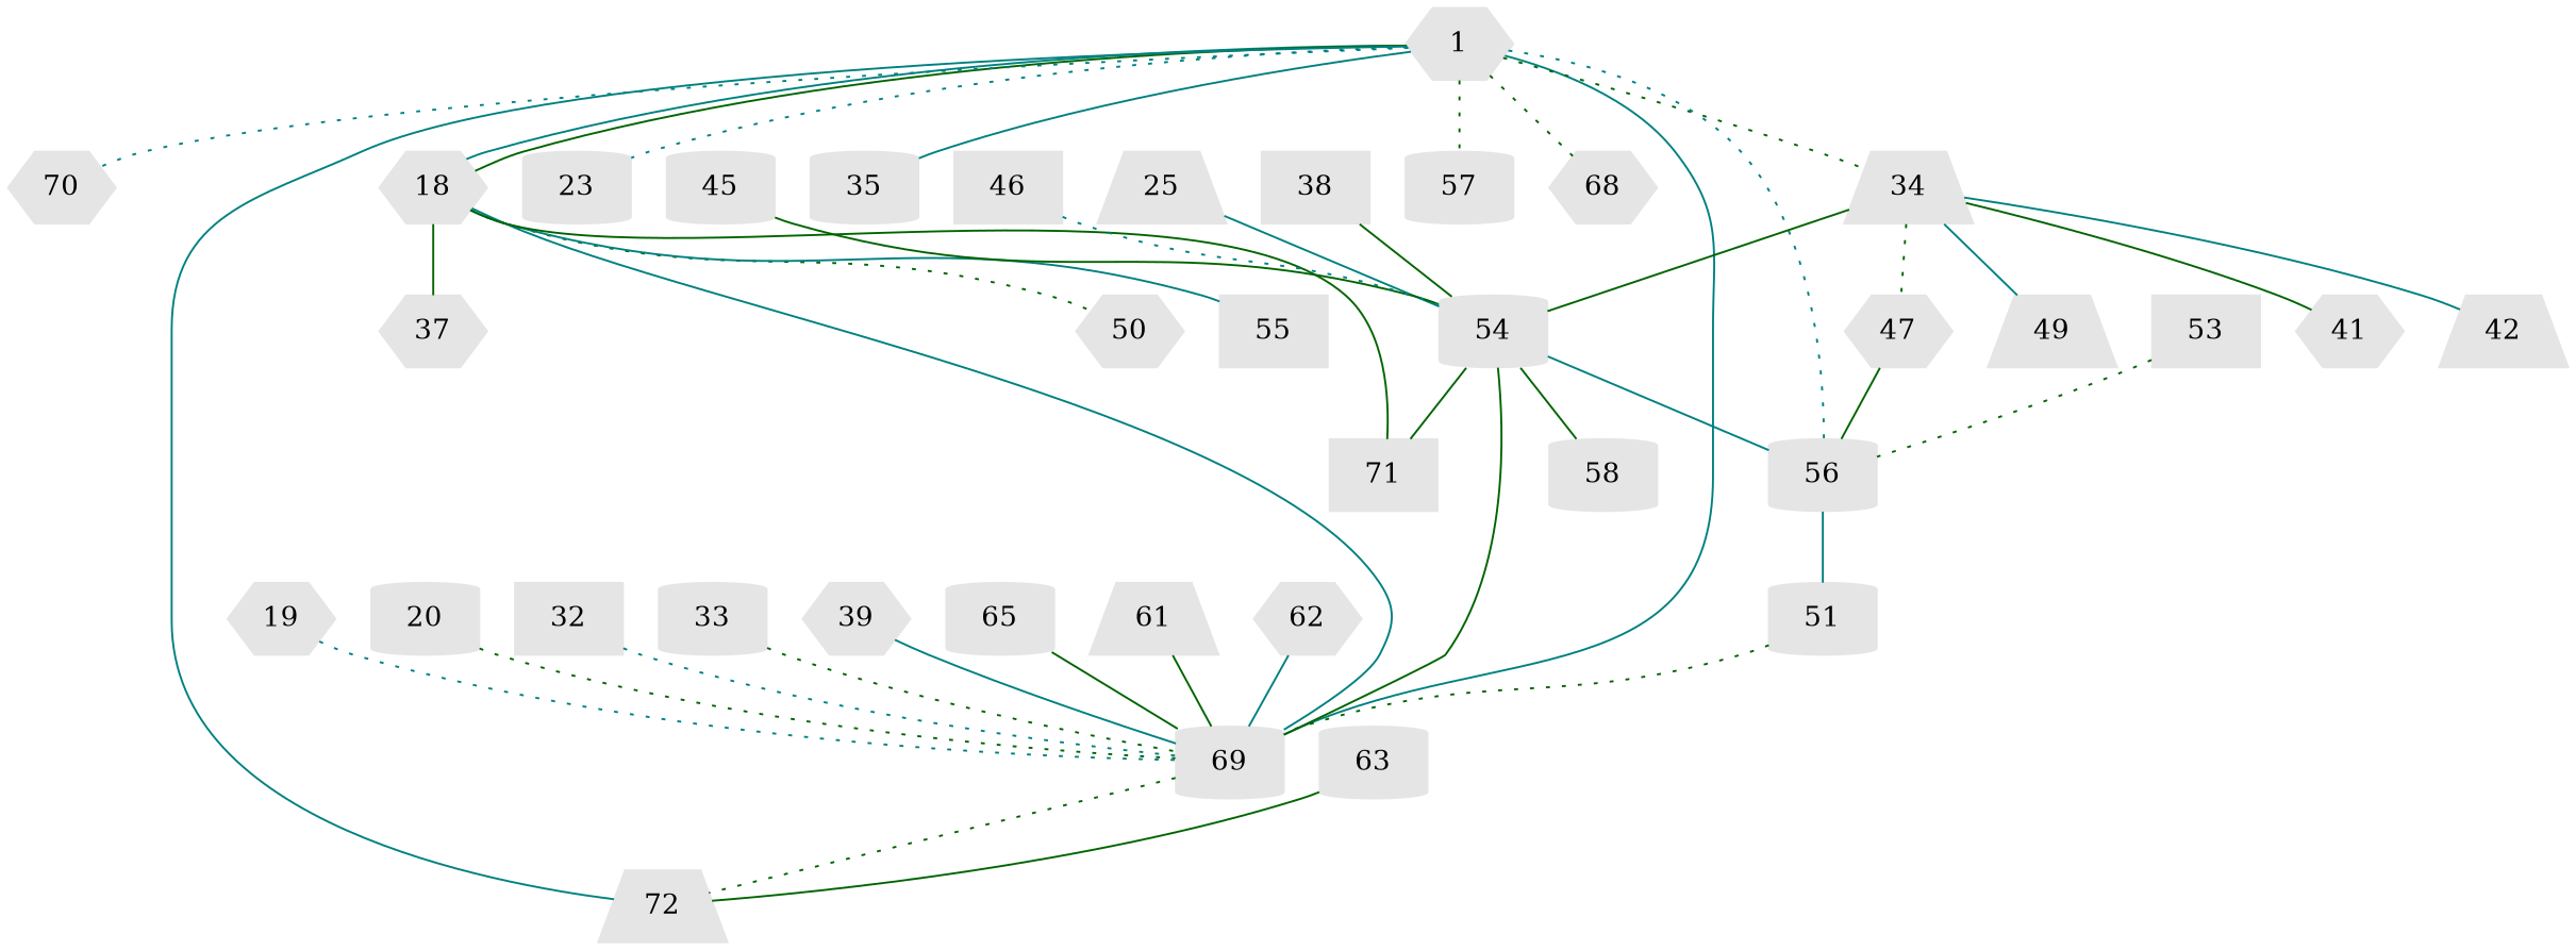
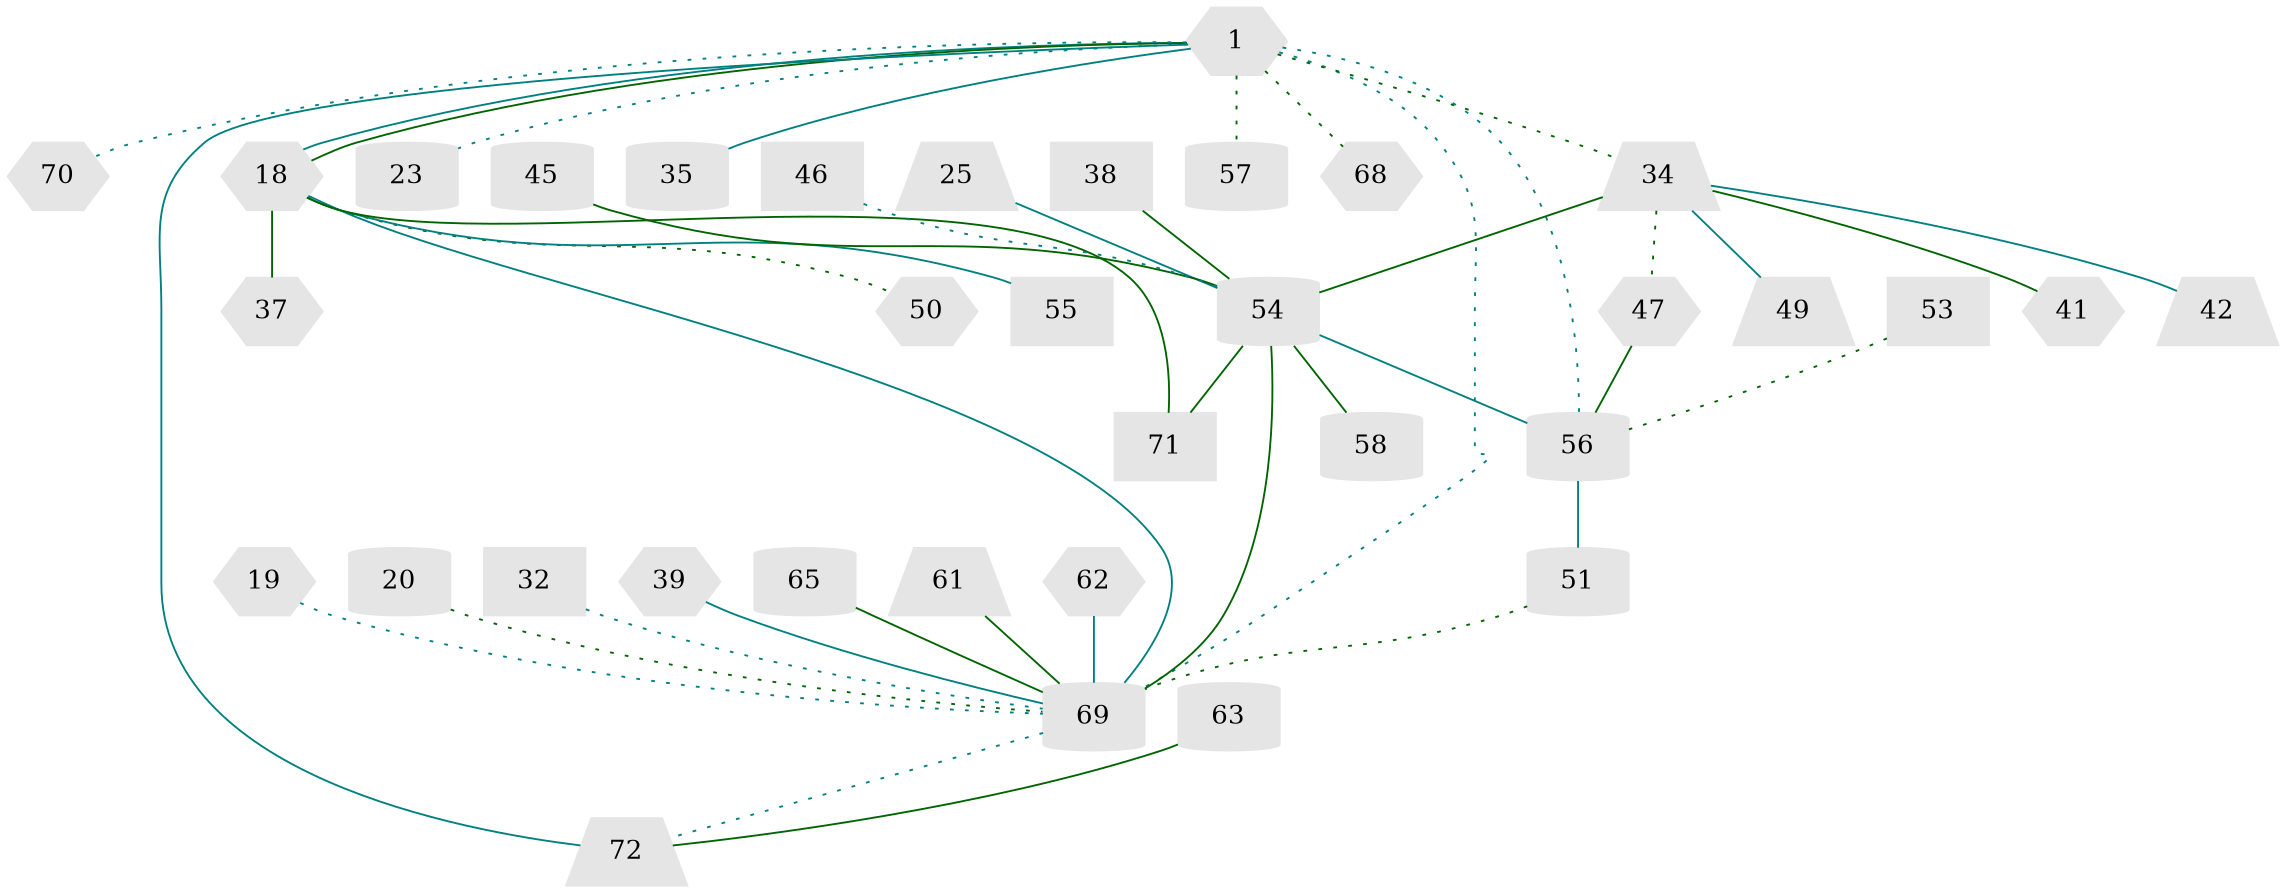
  graph {
    node [color=gray90 shape=cylinder style=filled]
    edge [color=darkgreen style=solid]
    18 [shape=hexagon super="+14"]
    69 [super="+67+66"]
    37 [shape=hexagon]
    50 [shape=hexagon]
    55 [shape=box]
    71 [shape=box super="+60"]
    1 [shape=hexagon]
    23
    34 [shape=trapezium super="+30"]
    35
    56 [super="+29+44+43"]
    57
    68 [shape=hexagon]
    70 [shape=hexagon]
    72 [shape=trapezium super="+17"]
    54 [super="+9+7+52"]
    41 [shape=hexagon]
    42 [shape=trapezium]
    47 [shape=hexagon]
    49 [shape=trapezium super="+16"]
    51
    19 [shape=hexagon]
    20
    58
    25 [shape=trapezium]
    32 [shape=box]
-   33
    38 [shape=box]
    39 [shape=hexagon]
    45
    46 [shape=box super="+40"]
    53 [shape=box]
    65
    61 [shape=trapezium]
    62 [shape=hexagon]
    63
    18 -- 69 [color=teal weight=2]
    18 -- 37
    18 -- 50 [style=dotted]
    18 -- 55 [color=teal]
    18 -- 71
-   69 -- 72 [style=dotted]
+   69 -- 72 [color=teal style=dotted]
    1 -- 18 [color=teal weight=2]
    1 -- 18
-   1 -- 69 [color=teal weight=2]
+   1 -- 69 [color=teal style=dotted weight=2]
    1 -- 23 [color=teal style=dotted]
    1 -- 34 [style=dotted weight=2]
    1 -- 35 [color=teal]
    1 -- 56 [color=teal style=dotted weight=3]
    1 -- 57 [style=dotted]
    1 -- 68 [style=dotted]
    1 -- 70 [color=teal style=dotted]
    1 -- 72 [color=teal weight=2]
    34 -- 54 [weight=2]
    34 -- 41
    34 -- 42 [color=teal]
    34 -- 47 [style=dotted]
    34 -- 49 [color=teal]
    56 -- 51 [color=teal]
    54 -- 69 [weight=3]
    54 -- 71
    54 -- 56 [color=teal weight=2]
    54 -- 58
    47 -- 56
    51 -- 69 [style=dotted]
    19 -- 69 [color=teal style=dotted]
    20 -- 69 [style=dotted]
    25 -- 54 [color=teal]
    32 -- 69 [color=teal style=dotted]
-   33 -- 69 [style=dotted]
    38 -- 54
    39 -- 69 [color=teal]
    45 -- 54
    46 -- 54 [color=teal style=dotted]
    53 -- 56 [style=dotted]
    65 -- 69
    61 -- 69
    62 -- 69 [color=teal]
    63 -- 72
  }
